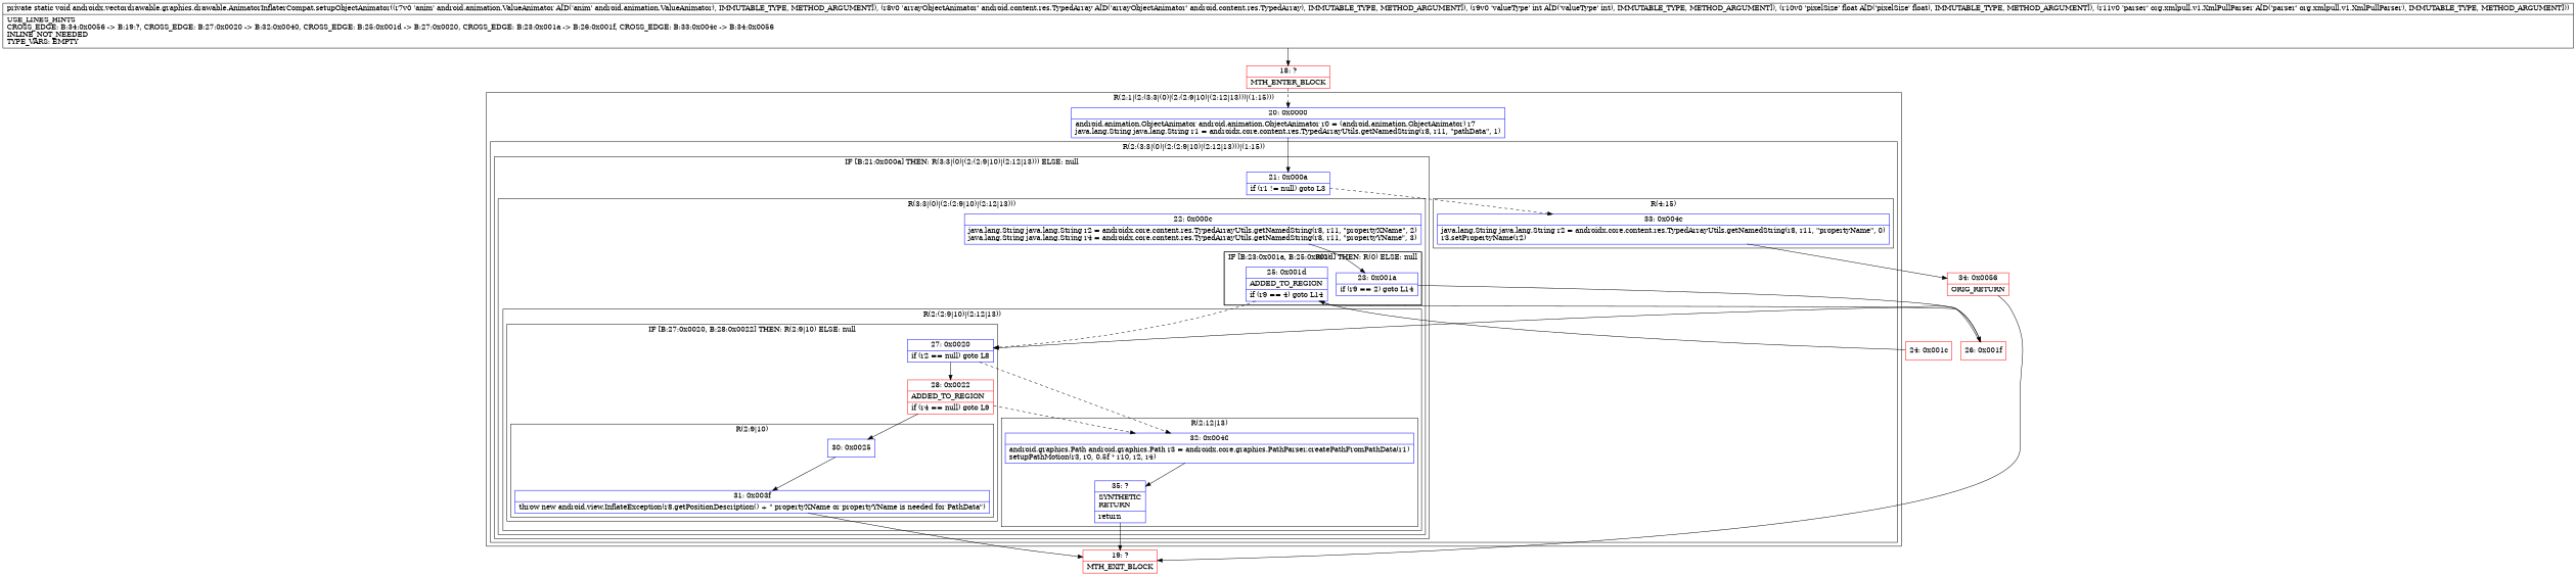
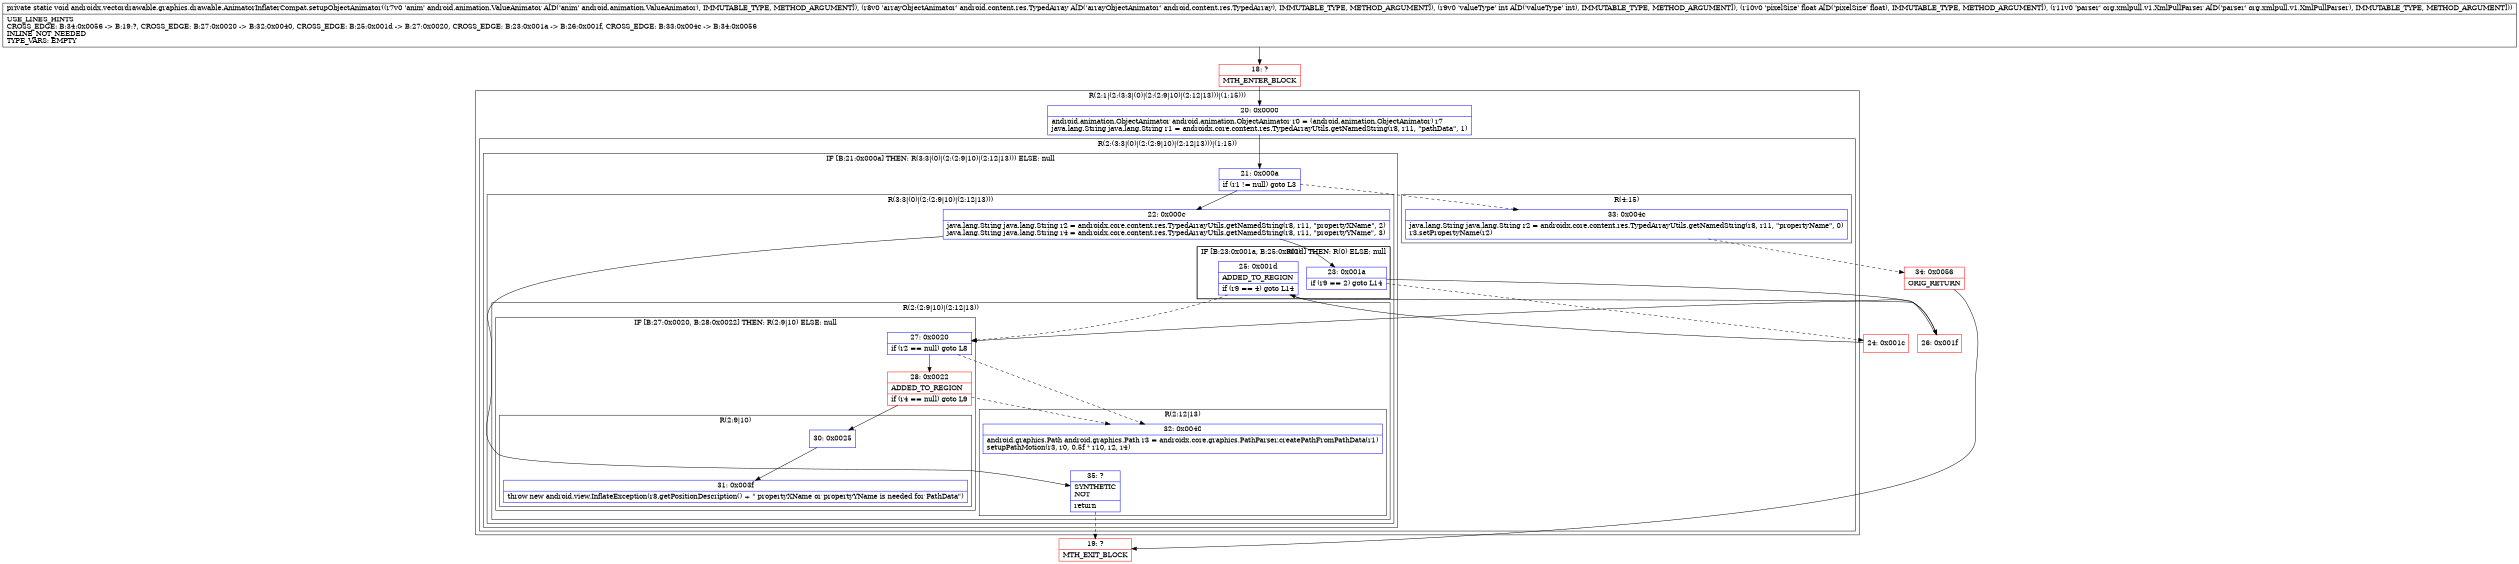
  digraph {
    node [color=blue shape=record]
    n1 [label="{23\:\ 0x001a|if (r9 == 2) goto L14\l}"]
    n2 [label="{25\:\ 0x001d|ADDED_TO_REGION\l|if (r9 == 4) goto L14\l}"]
    n3 [label="{30\:\ 0x0025}"]
    n4 [label="{31\:\ 0x003f|throw new android.view.InflateException(r8.getPositionDescription() + \" propertyXName or propertyYName is needed for PathData\")\l}"]
    n5 [label="{27\:\ 0x0020|if (r2 == null) goto L8\l}"]
    n6 [color=red label="{28\:\ 0x0022|ADDED_TO_REGION\l|if (r4 == null) goto L9\l}"]
    n7 [label="{32\:\ 0x0040|android.graphics.Path android.graphics.Path r3 = androidx.core.graphics.PathParser.createPathFromPathData(r1)\lsetupPathMotion(r3, r0, 0.5f * r10, r2, r4)\l}"]
-   n8 [label="{35\:\ ?|SYNTHETIC\lRETURN\l|return\l}"]
+   n8 [label="{35\:\ ?|SYNTHETIC\lNOT\l|return\l}"]
    n9 [label="{22\:\ 0x000c|java.lang.String java.lang.String r2 = androidx.core.content.res.TypedArrayUtils.getNamedString(r8, r11, \"propertyXName\", 2)\ljava.lang.String java.lang.String r4 = androidx.core.content.res.TypedArrayUtils.getNamedString(r8, r11, \"propertyYName\", 3)\l}"]
    n10 [label="{21\:\ 0x000a|if (r1 != null) goto L3\l}"]
    n11 [label="{33\:\ 0x004c|java.lang.String java.lang.String r2 = androidx.core.content.res.TypedArrayUtils.getNamedString(r8, r11, \"propertyName\", 0)\lr3.setPropertyName(r2)\l}"]
    n12 [label="{20\:\ 0x0000|android.animation.ObjectAnimator android.animation.ObjectAnimator r0 = (android.animation.ObjectAnimator) r7\ljava.lang.String java.lang.String r1 = androidx.core.content.res.TypedArrayUtils.getNamedString(r8, r11, \"pathData\", 1)\l}"]
    n13 [color=red label="{24\:\ 0x001c}"]
    n14 [color=red label="{26\:\ 0x001f}"]
    n15 [color=red label="{19\:\ ?|MTH_EXIT_BLOCK\l}"]
    n16 [color=red label="{34\:\ 0x0056|ORIG_RETURN\l}"]
    n17 [color=red label="{18\:\ ?|MTH_ENTER_BLOCK\l}"]
    n18 [label="{private static void androidx.vectordrawable.graphics.drawable.AnimatorInflaterCompat.setupObjectAnimator((r7v0 'anim' android.animation.ValueAnimator A[D('anim' android.animation.ValueAnimator), IMMUTABLE_TYPE, METHOD_ARGUMENT]), (r8v0 'arrayObjectAnimator' android.content.res.TypedArray A[D('arrayObjectAnimator' android.content.res.TypedArray), IMMUTABLE_TYPE, METHOD_ARGUMENT]), (r9v0 'valueType' int A[D('valueType' int), IMMUTABLE_TYPE, METHOD_ARGUMENT]), (r10v0 'pixelSize' float A[D('pixelSize' float), IMMUTABLE_TYPE, METHOD_ARGUMENT]), (r11v0 'parser' org.xmlpull.v1.XmlPullParser A[D('parser' org.xmlpull.v1.XmlPullParser), IMMUTABLE_TYPE, METHOD_ARGUMENT]))  | USE_LINES_HINTS\lCROSS_EDGE: B:34:0x0056 \-\> B:19:?, CROSS_EDGE: B:27:0x0020 \-\> B:32:0x0040, CROSS_EDGE: B:25:0x001d \-\> B:27:0x0020, CROSS_EDGE: B:23:0x001a \-\> B:26:0x001f, CROSS_EDGE: B:33:0x004c \-\> B:34:0x0056\lINLINE_NOT_NEEDED\lTYPE_VARS: EMPTY\l}" color=""]
    subgraph cluster_1 {
      label="R(2:1|(2:(3:3|(0)|(2:(2:9|10)|(2:12|13)))|(1:15)))"
      n12
      subgraph cluster_2 {
        label="R(2:(3:3|(0)|(2:(2:9|10)|(2:12|13)))|(1:15))"
        subgraph cluster_3 {
          label="IF [B:21:0x000a] THEN: R(3:3|(0)|(2:(2:9|10)|(2:12|13))) ELSE: null"
          n10
          subgraph cluster_4 {
            label="R(3:3|(0)|(2:(2:9|10)|(2:12|13)))"
            n9
            subgraph cluster_5 {
              label="IF [B:23:0x001a, B:25:0x001d] THEN: R(0) ELSE: null"
              n1
              n2
              subgraph cluster_6 {
                label="R(0)"
              }
            }
            subgraph cluster_7 {
              label="R(2:(2:9|10)|(2:12|13))"
              subgraph cluster_8 {
                label="IF [B:27:0x0020, B:28:0x0022] THEN: R(2:9|10) ELSE: null"
                n5
                n6
                subgraph cluster_9 {
                  label="R(2:9|10)"
                  n3
                  n4
                }
              }
              subgraph cluster_10 {
                label="R(2:12|13)"
                n7
                n8
              }
            }
          }
        }
        subgraph cluster_11 {
          label="R(4:15)"
          n11
        }
      }
    }
+   n1 -> n13 [style=dashed]
    n1 -> n14
    n2 -> n5 [style=dashed]
    n2 -> n14
    n3 -> n4
-   n4 -> n15
    n5 -> n6
    n5 -> n7 [style=dashed]
    n6 -> n3
    n6 -> n7 [style=dashed]
-   n7 -> n8
-   n8 -> n15
+   n9 -> n8
+   n8 -> n15 [style=dashed]
    n9 -> n1
+   n10 -> n9
    n10 -> n11 [style=dashed]
-   n11 -> n16
+   n11 -> n16 [style=dashed]
    n12 -> n10
    n13 -> n2
    n14 -> n5
    n16 -> n15
-   n17 -> n12 [style=dashed]
+   n17 -> n12
    n18 -> n17
  }
